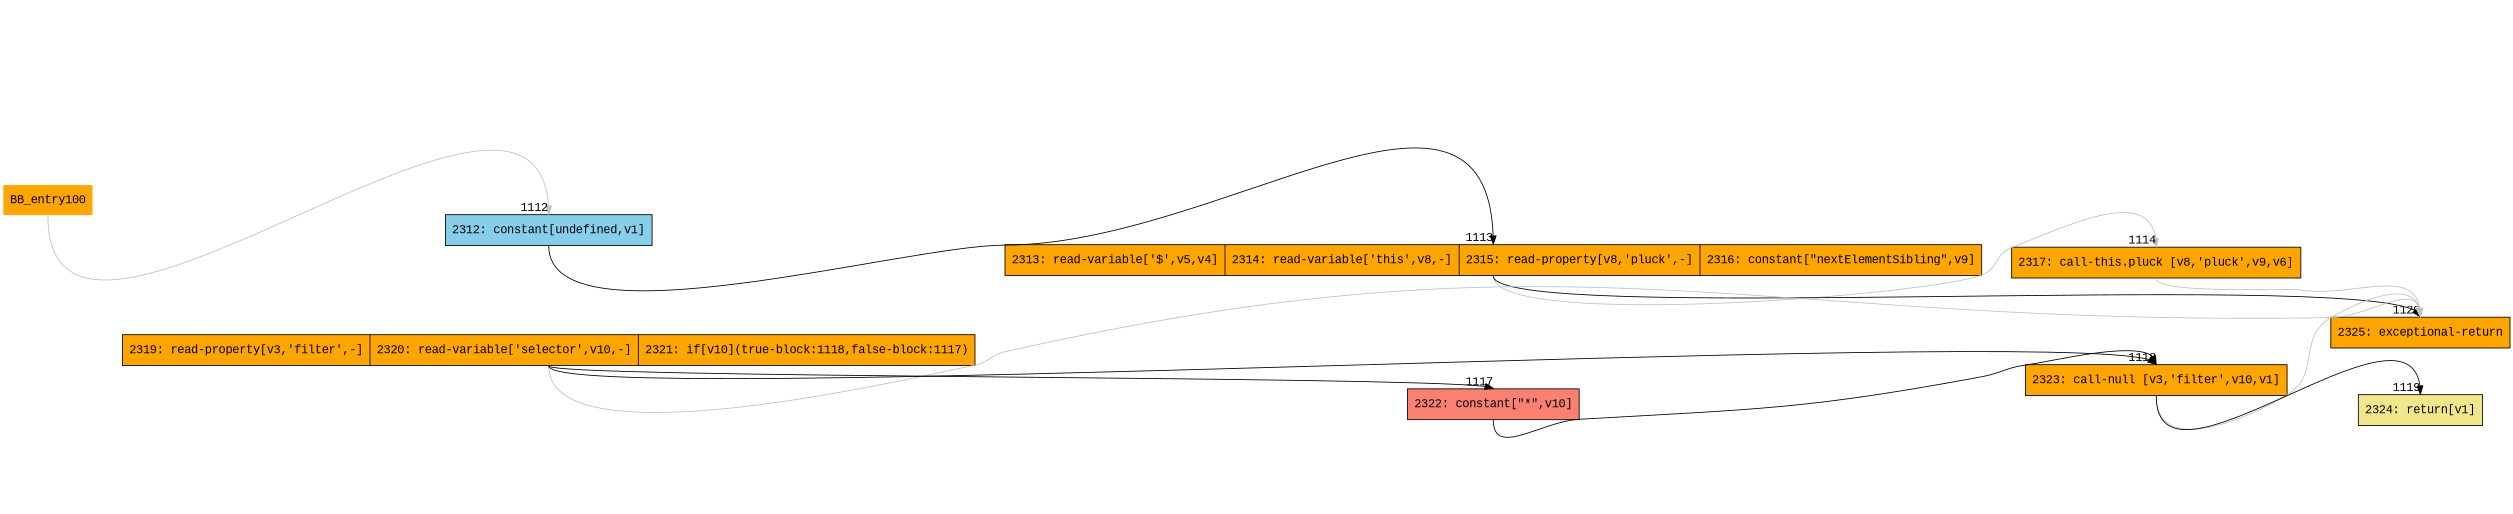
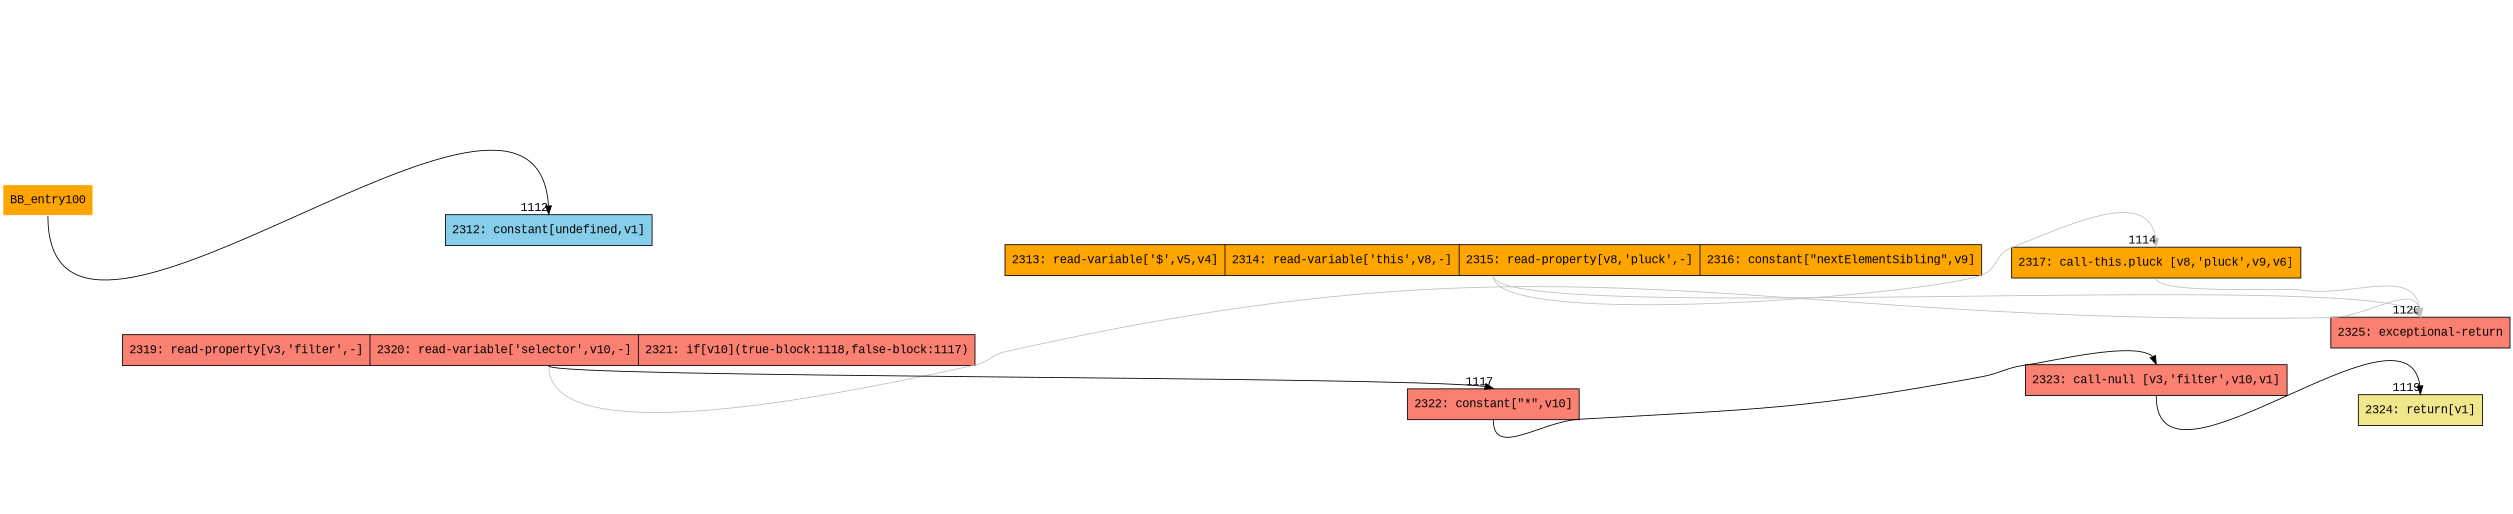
  digraph {
    fontname="Liberation Mono"
    rankdir=LR
    node [fillcolor=orange fontname="Liberation Mono" shape=record style=filled]
    edge [fontname="Liberation Mono" headport=n tailport=s]
    n1 [label=BB_entry100 shape=none]
    n2 [fillcolor=skyblue label="{2312: constant[undefined,v1]}"]
    n3 [label="{2313: read-variable['$',v5,v4]|2314: read-variable['this',v8,-]|2315: read-property[v8,'pluck',-]|2316: constant[\"nextElementSibling\",v9]}"]
    n4 [label="{2317: call-this.pluck [v8,'pluck',v9,v6]}"]
-   n5 [label="{2325: exceptional-return}"]
-   n6 [label="{2319: read-property[v3,'filter',-]|2320: read-variable['selector',v10,-]|2321: if[v10](true-block:1118,false-block:1117)}"]
-   n7 [label="{2323: call-null [v3,'filter',v10,v1]}"]
+   n5 [fillcolor=salmon label="{2325: exceptional-return}"]
+   n6 [fillcolor=salmon label="{2319: read-property[v3,'filter',-]|2320: read-variable['selector',v10,-]|2321: if[v10](true-block:1118,false-block:1117)}"]
+   n7 [fillcolor=salmon label="{2323: call-null [v3,'filter',v10,v1]}"]
    n8 [fillcolor=salmon label="{2322: constant[\"*\",v10]}"]
    n9 [fillcolor=khaki label="{2324: return[v1]}"]
-   n1 -> n2 [headlabel="    1112" color=gray]
-   n2 -> n3 [headlabel="      1113"]
+   n1 -> n2 [headlabel="    1112"]
    n3 -> n4 [color=gray headlabel="      1114"]
-   n3 -> n5 [color=black headlabel="      1120"]
+   n3 -> n5 [color=gray headlabel="      1120"]
    n4 -> n5 [color=gray]
    n6 -> n5 [color=gray]
-   n6 -> n7 [headlabel="      1118"]
    n6 -> n8 [headlabel="      1117"]
-   n7 -> n5 [color=gray]
    n7 -> n9 [headlabel="      1119"]
    n8 -> n7
  }
